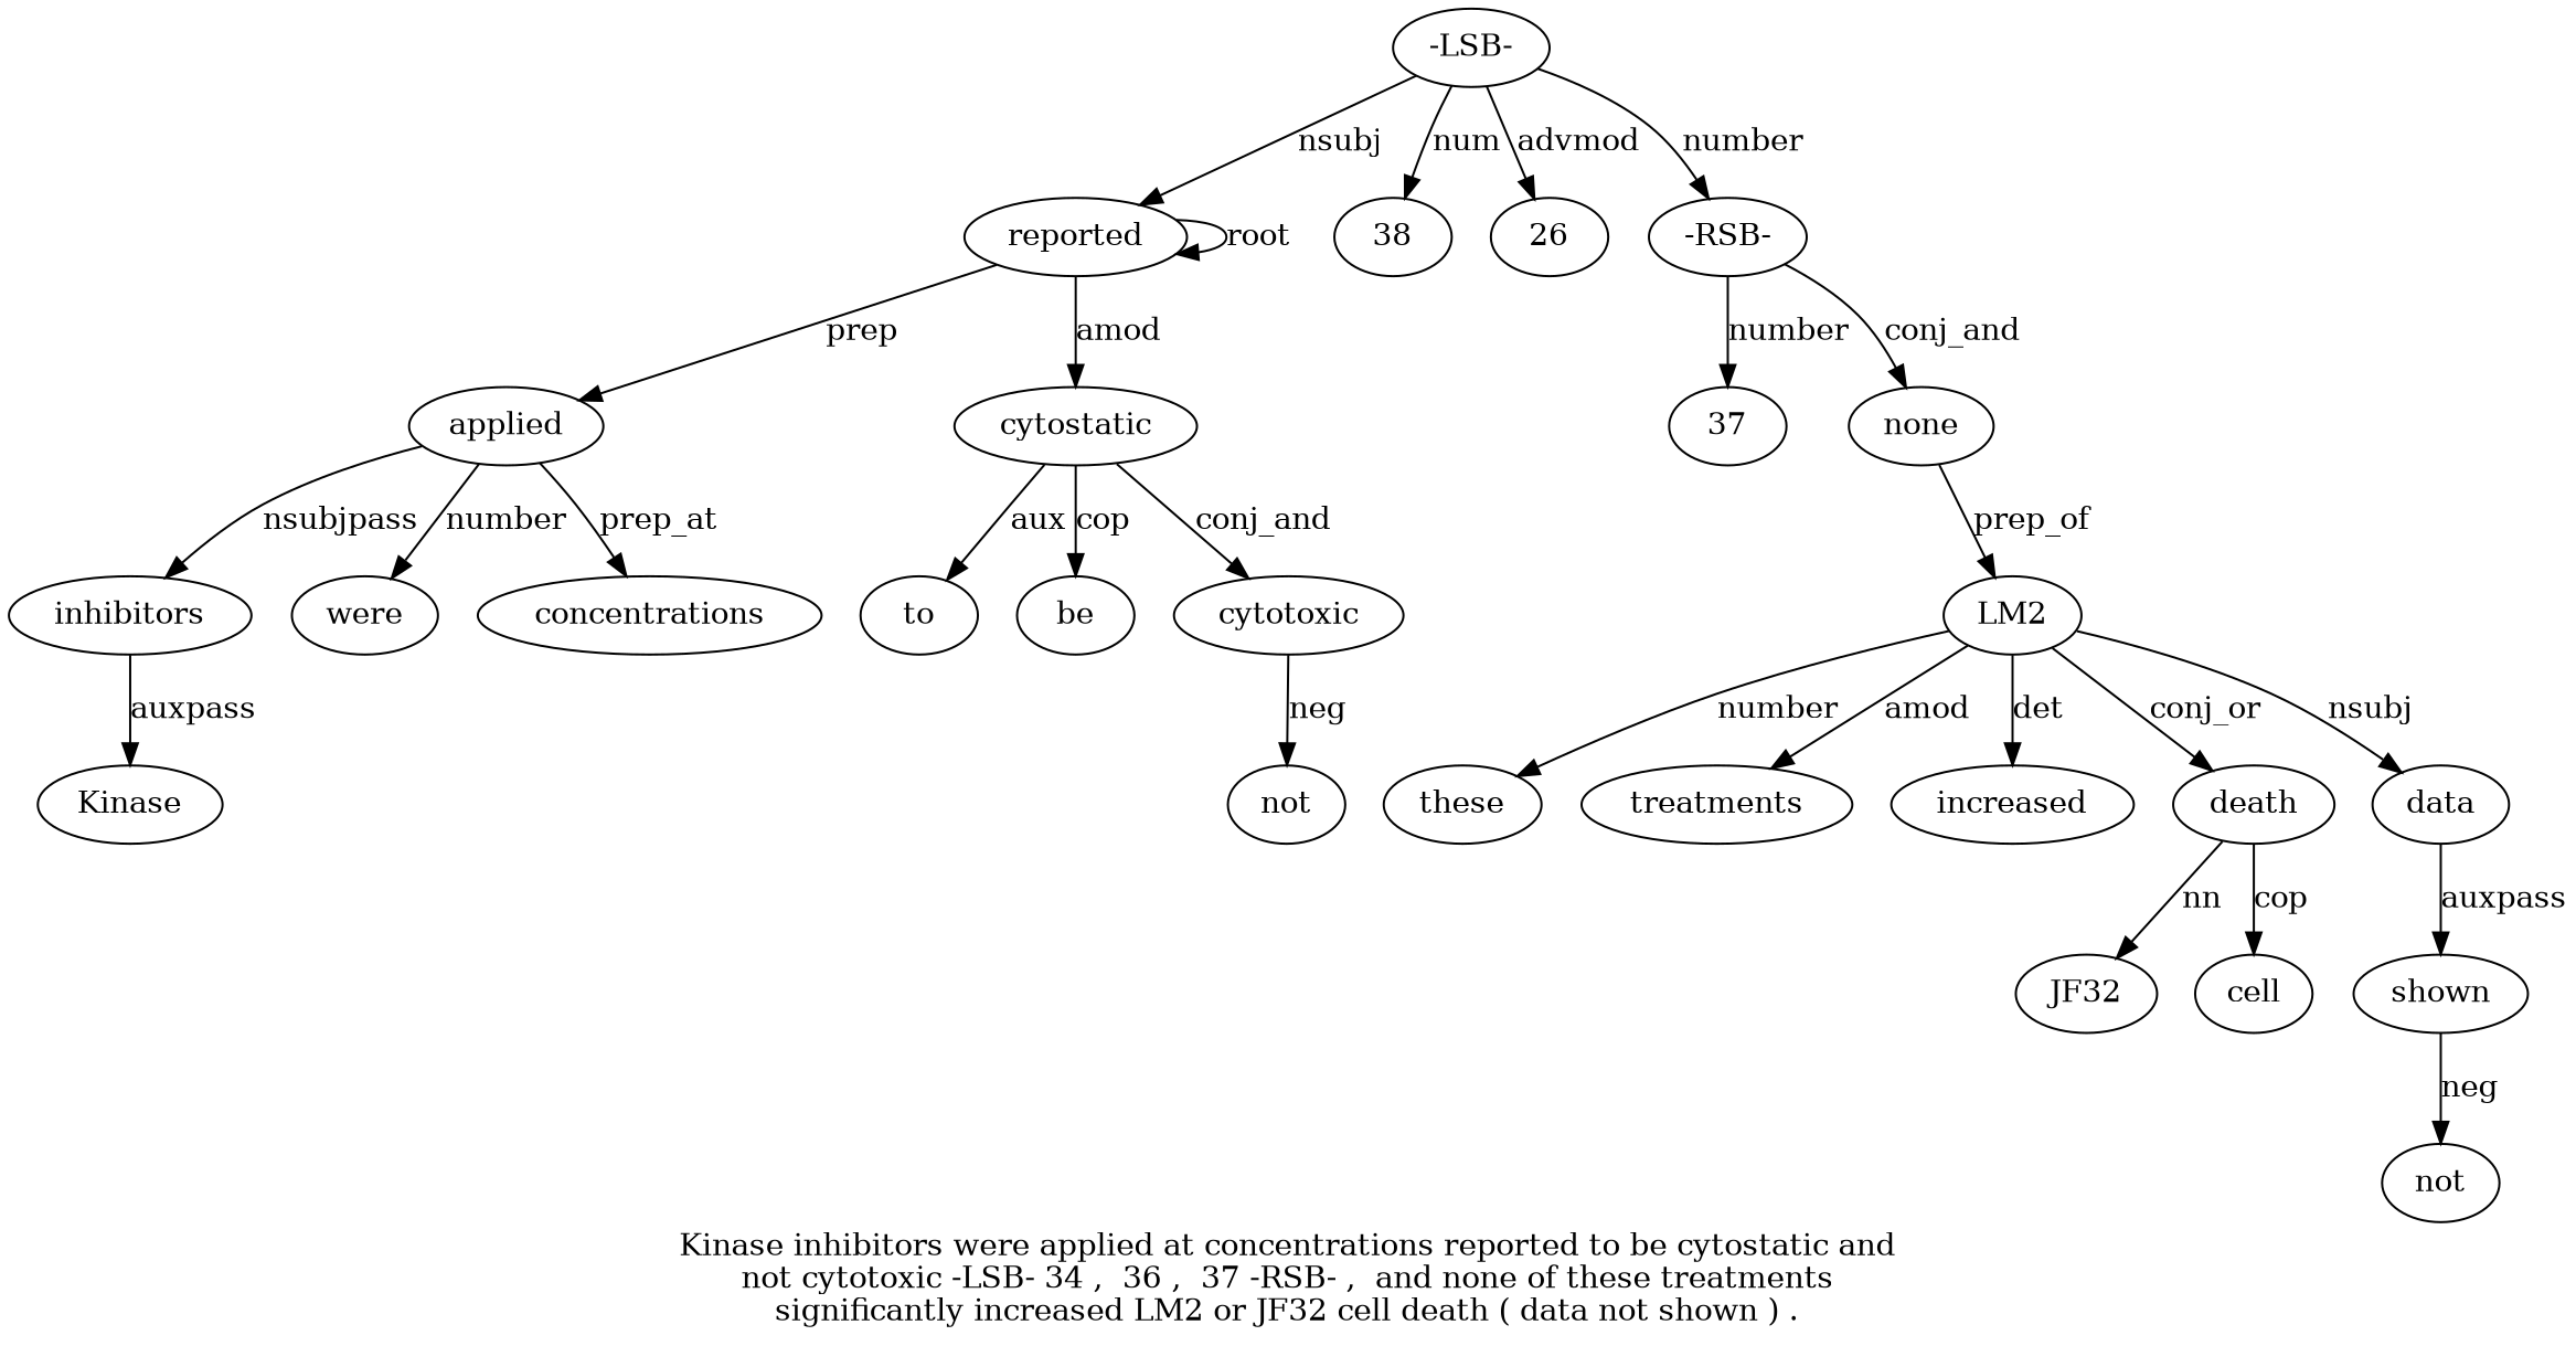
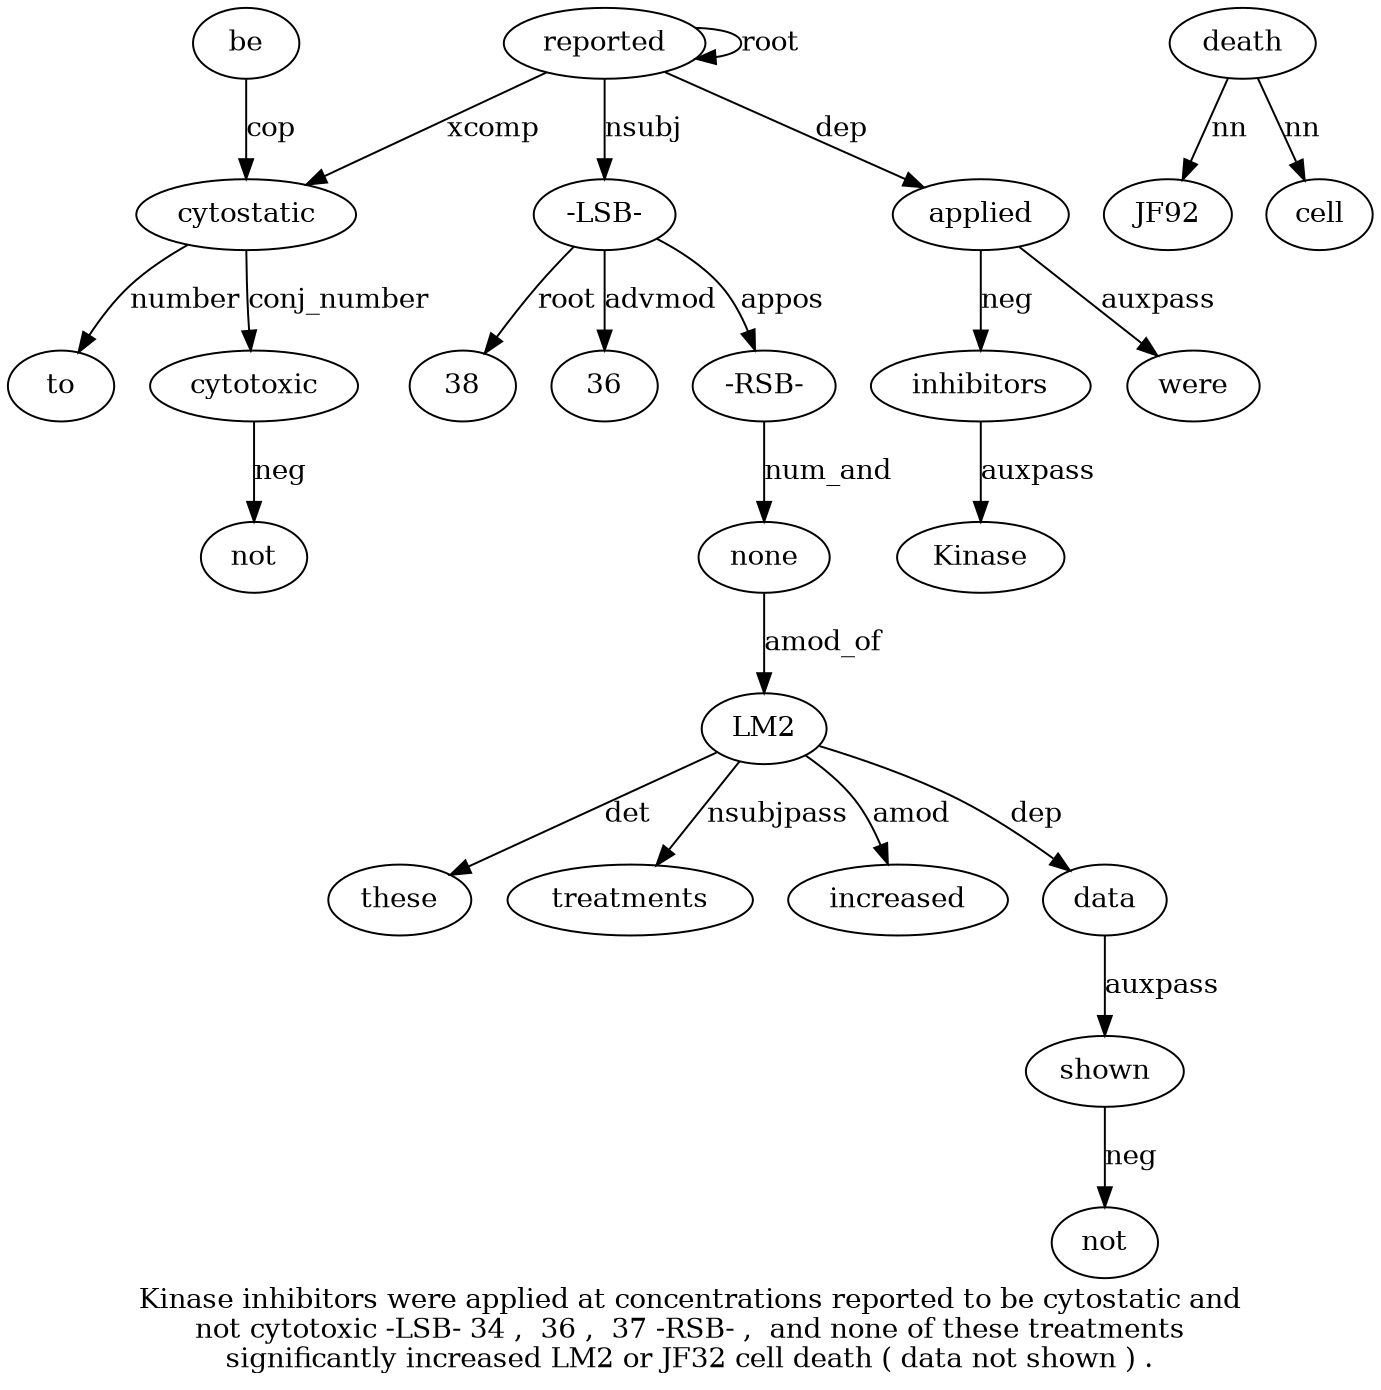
  digraph {
    label="Kinase inhibitors were applied at concentrations reported to be cytostatic and\nnot cytotoxic -LSB- 34 ,  36 ,  37 -RSB- ,  and none of these treatments\nsignificantly increased LM2 or JF32 cell death ( data not shown ) ."
    node [fillcolor=white style=filled]
    n1 [label=inhibitors]
    n2 [label=Kinase]
    n3 [label=applied]
    n4 [label=were]
-   n5 [label=concentrations]
    n6 [label=reported]
    n7 [label=cytostatic]
    n8 [label="-LSB-"]
    n9 [label=to]
    n10 [label=be]
    n11 [label=cytotoxic]
    n12 [label=38]
-   n13 [label=26]
+   n13 [label=36]
    n14 [label="-RSB-"]
    n15 [label=not]
-   n16 [label=37]
    n17 [label=none]
    n18 [label=LM2]
    n19 [label=these]
    n20 [label=treatments]
    n21 [label=increased]
    n22 [label=death]
    n23 [label=data]
-   n24 [label=JF32]
+   n24 [label=JF92]
    n25 [label=cell]
    n26 [label=shown]
    n27 [label=not]
    n1 -> n2 [label=auxpass]
-   n3 -> n1 [label=nsubjpass]
-   n3 -> n4 [label=number]
-   n3 -> n5 [label=prep_at]
-   n6 -> n3 [label=prep]
+   n3 -> n1 [label=neg]
+   n3 -> n4 [label=auxpass]
+   n6 -> n3 [label=dep]
    n6 -> n6 [label=root]
-   n6 -> n7 [label=amod]
-   n8 -> n6 [label=nsubj]
-   n7 -> n9 [label=aux]
-   n7 -> n10 [label=cop]
-   n7 -> n11 [label=conj_and]
-   n8 -> n12 [label=num]
+   n6 -> n7 [label=xcomp]
+   n6 -> n8 [label=nsubj]
+   n7 -> n9 [label=number]
+   n10 -> n7 [label=cop]
+   n7 -> n11 [label=conj_number]
+   n8 -> n12 [label=root]
    n8 -> n13 [label=advmod]
-   n8 -> n14 [label=number]
+   n8 -> n14 [label=appos]
    n11 -> n15 [label=neg]
-   n14 -> n16 [label=number]
-   n14 -> n17 [label=conj_and]
-   n17 -> n18 [label=prep_of]
-   n18 -> n19 [label=number]
-   n18 -> n20 [label=amod]
-   n18 -> n21 [label=det]
-   n18 -> n22 [label=conj_or]
-   n18 -> n23 [label=nsubj]
+   n14 -> n17 [label=num_and]
+   n17 -> n18 [label=amod_of]
+   n18 -> n19 [label=det]
+   n18 -> n20 [label=nsubjpass]
+   n18 -> n21 [label=amod]
+   n18 -> n23 [label=dep]
    n22 -> n24 [label=nn]
-   n22 -> n25 [label=cop]
+   n22 -> n25 [label=nn]
    n23 -> n26 [label=auxpass]
    n26 -> n27 [label=neg]
  }
